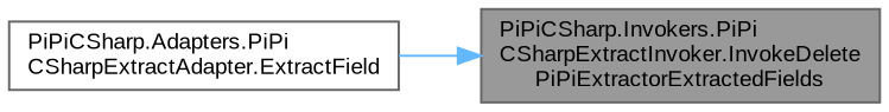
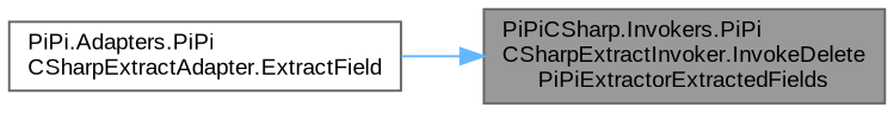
  digraph {
    rankdir=RL
    fontname="Liberation Sans"
    node [fontname="Liberation Sans" fontsize=10 shape=box style=filled]
    n1 [color=gray40 fillcolor=grey60 fontcolor=black height=0.2 label="PiPiCSharp.Invokers.PiPi\lCSharpExtractInvoker.InvokeDelete\lPiPiExtractorExtractedFields" width=0.4]
-   n2 [color=grey40 fillcolor=white height=0.2 label="PiPiCSharp.Adapters.PiPi\lCSharpExtractAdapter.ExtractField" width=0.4]
+   n2 [color=grey40 fillcolor=white height=0.2 label="PiPi.Adapters.PiPi\lCSharpExtractAdapter.ExtractField" width=0.4]
    n1 -> n2 [color=steelblue1 dir=back fontname="Liberation Sans" fontsize=10 labelfontname=Helvetica labelfontsize=10 style=solid]
  }
